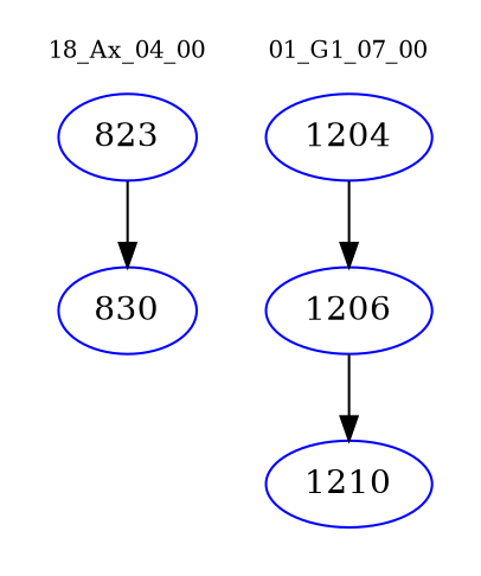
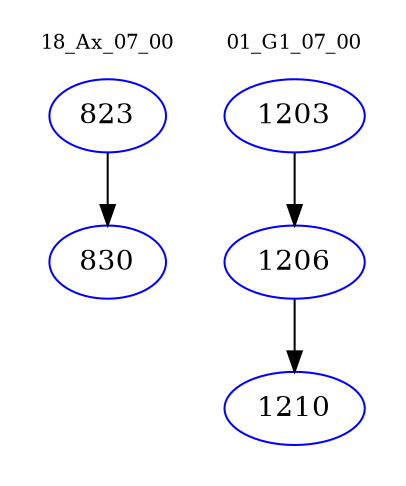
  digraph {
    node [color=blue]
    edge [color=black]
    n1 [label=823]
    n2 [label=830]
    n3 [label=1206]
-   n4 [label=1204]
+   n4 [label=1203]
    n5 [label=1210]
    subgraph cluster_1 {
      color=white
      fontsize=10
-     label="18_Ax_04_00"
+     label="18_Ax_07_00"
      n1
      n2
    }
    subgraph cluster_2 {
      color=white
      fontsize=10
      label="01_G1_07_00"
      n3
      n4
      n5
    }
    n1 -> n2
    n3 -> n5
    n4 -> n3
  }
